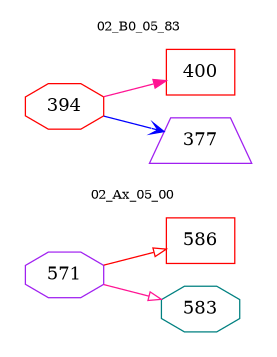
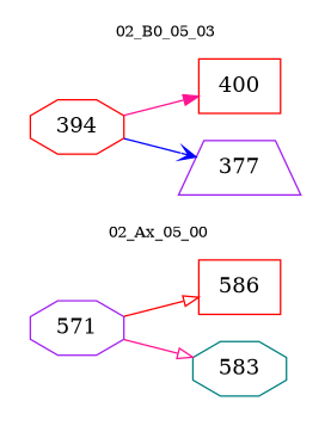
  digraph {
    rankdir=LR
    node [color=red shape=octagon]
    edge [arrowhead=onormal color=deeppink]
    n1 [color=purple label=571]
    n2 [color=teal label=583]
    n3 [label=586 shape=box]
    n4 [label=394]
    n5 [color=purple label=377 shape=trapezium]
    n6 [label=400 shape=box]
    subgraph cluster_1 {
      color=white
      fontsize=10
      label="02_Ax_05_00"
      n1
      n2
      n3
    }
    subgraph cluster_2 {
      color=white
      fontsize=10
-     label="02_B0_05_83"
+     label="02_B0_05_03"
      n4
      n5
      n6
    }
    n1 -> n2
    n1 -> n3 [color=red]
    n4 -> n5 [arrowhead=vee color=blue]
    n4 -> n6 [arrowhead=normal]
  }
